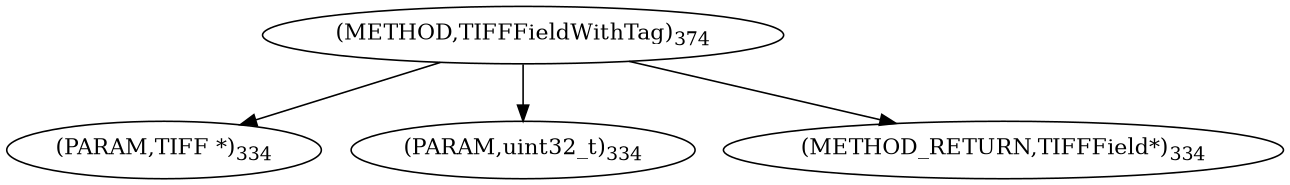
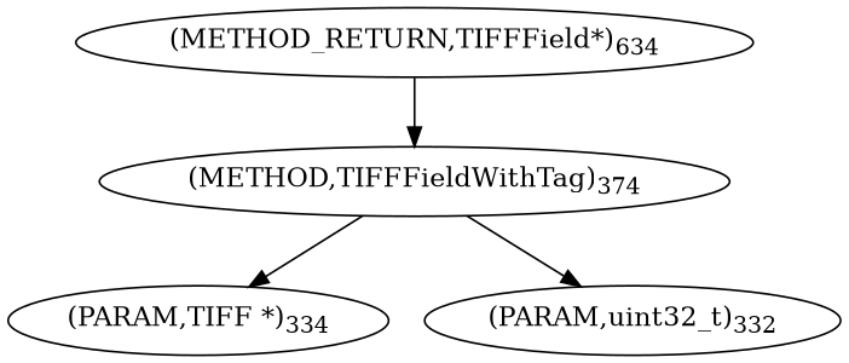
  digraph {
    n1 [label=<(METHOD,TIFFFieldWithTag)<SUB>374</SUB>>]
    n2 [label=<(PARAM,TIFF *)<SUB>334</SUB>>]
-   n3 [label=<(PARAM,uint32_t)<SUB>334</SUB>>]
-   n4 [label=<(METHOD_RETURN,TIFFField*)<SUB>334</SUB>>]
+   n3 [label=<(PARAM,uint32_t)<SUB>332</SUB>>]
+   n4 [label=<(METHOD_RETURN,TIFFField*)<SUB>634</SUB>>]
    n1 -> n2
    n1 -> n3
-   n1 -> n4
+   n4 -> n1
  }
